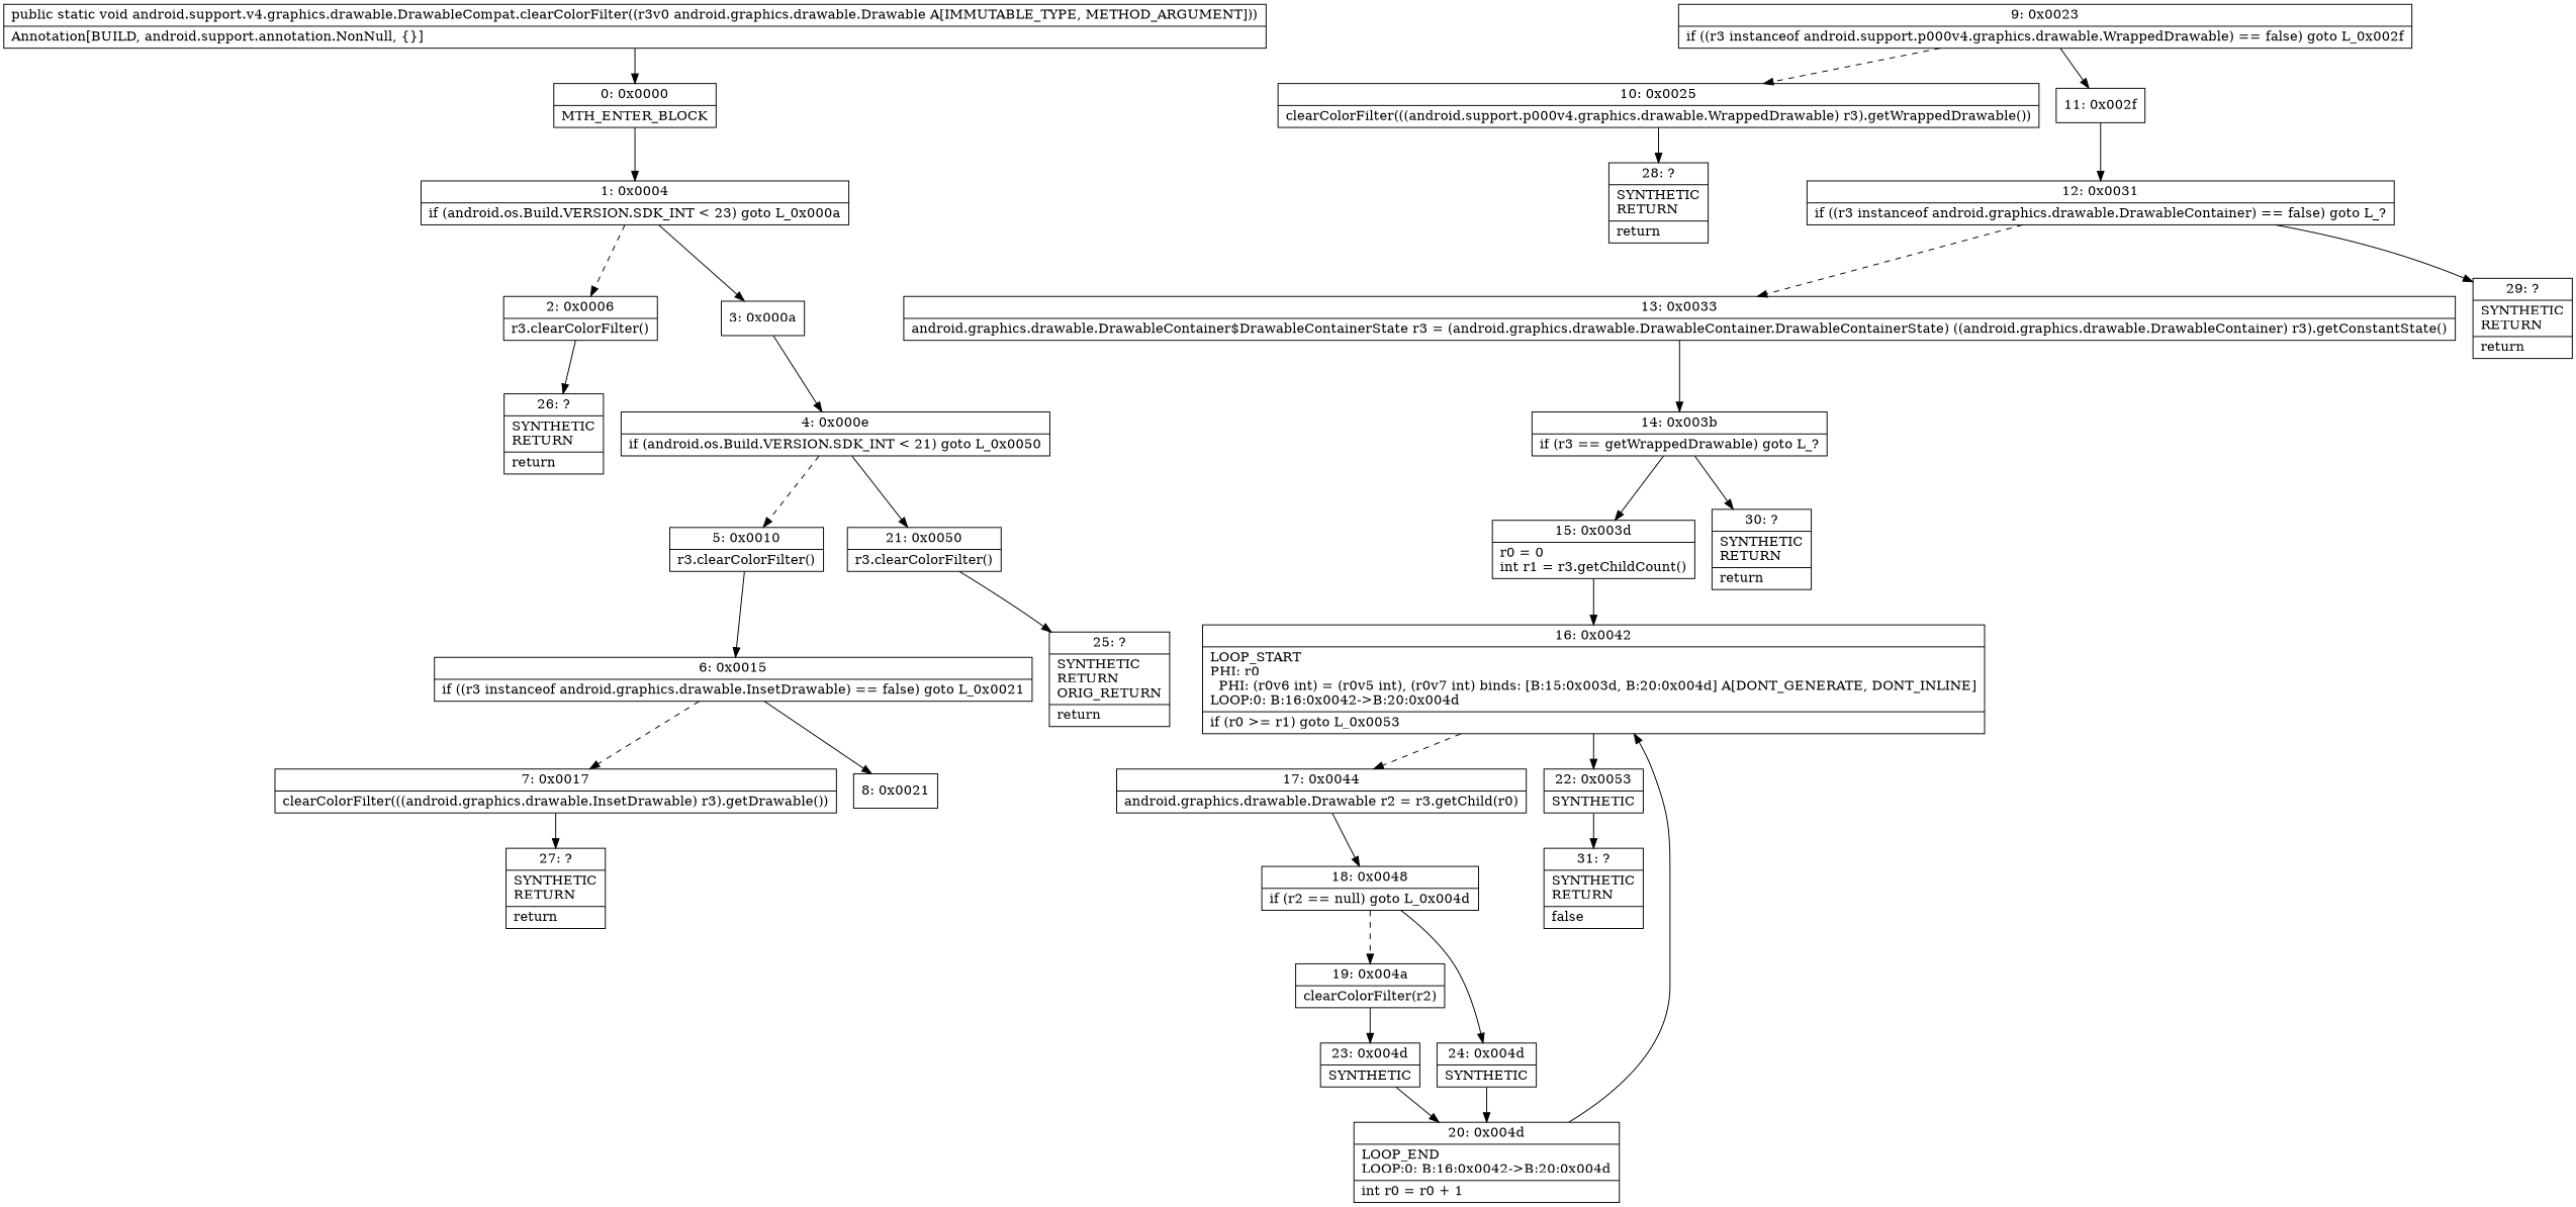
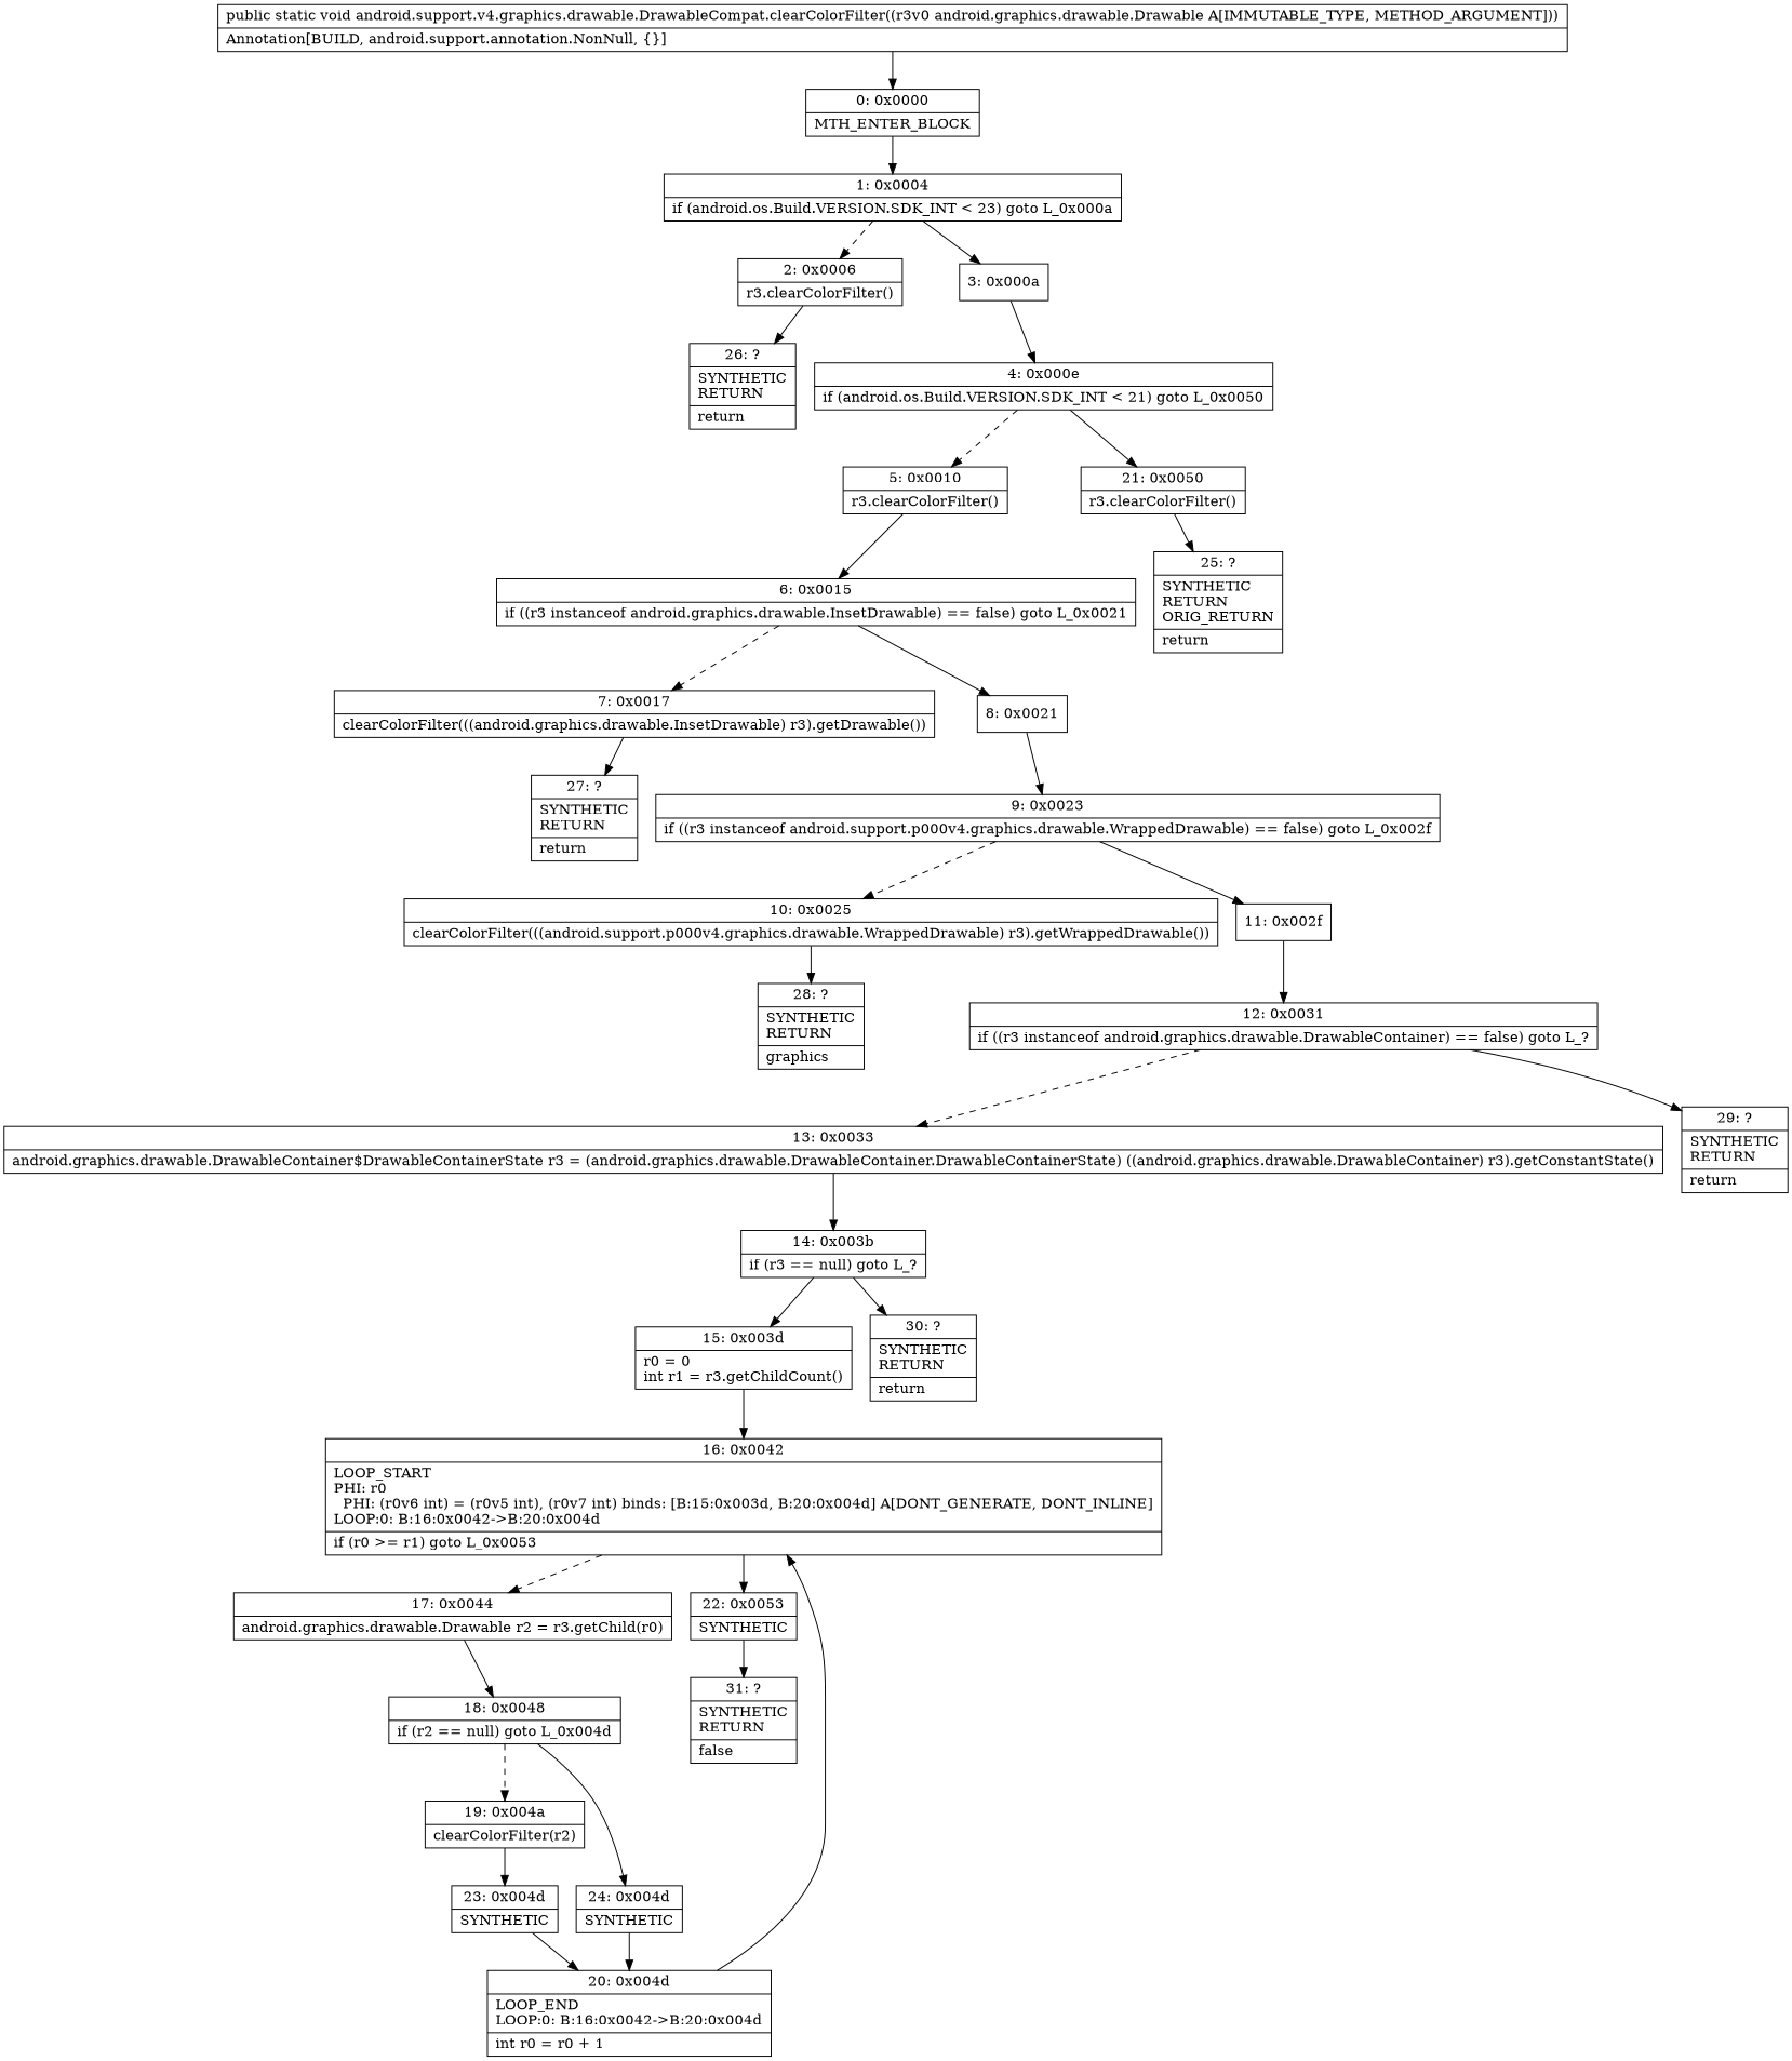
  digraph {
    node [shape=record]
    n1 [label="{0\:\ 0x0000|MTH_ENTER_BLOCK\l}"]
    n2 [label="{1\:\ 0x0004|if (android.os.Build.VERSION.SDK_INT \< 23) goto L_0x000a\l}"]
    n3 [label="{2\:\ 0x0006|r3.clearColorFilter()\l}"]
    n4 [label="{3\:\ 0x000a}"]
    n5 [label="{26\:\ ?|SYNTHETIC\lRETURN\l|return\l}"]
    n6 [label="{4\:\ 0x000e|if (android.os.Build.VERSION.SDK_INT \< 21) goto L_0x0050\l}"]
    n7 [label="{5\:\ 0x0010|r3.clearColorFilter()\l}"]
    n8 [label="{21\:\ 0x0050|r3.clearColorFilter()\l}"]
    n9 [label="{6\:\ 0x0015|if ((r3 instanceof android.graphics.drawable.InsetDrawable) == false) goto L_0x0021\l}"]
    n10 [label="{25\:\ ?|SYNTHETIC\lRETURN\lORIG_RETURN\l|return\l}"]
    n11 [label="{7\:\ 0x0017|clearColorFilter(((android.graphics.drawable.InsetDrawable) r3).getDrawable())\l}"]
    n12 [label="{8\:\ 0x0021}"]
    n13 [label="{27\:\ ?|SYNTHETIC\lRETURN\l|return\l}"]
    n14 [label="{9\:\ 0x0023|if ((r3 instanceof android.support.p000v4.graphics.drawable.WrappedDrawable) == false) goto L_0x002f\l}"]
    n15 [label="{10\:\ 0x0025|clearColorFilter(((android.support.p000v4.graphics.drawable.WrappedDrawable) r3).getWrappedDrawable())\l}"]
    n16 [label="{11\:\ 0x002f}"]
-   n17 [label="{28\:\ ?|SYNTHETIC\lRETURN\l|return\l}"]
+   n17 [label="{28\:\ ?|SYNTHETIC\lRETURN\l|graphics\l}"]
    n18 [label="{12\:\ 0x0031|if ((r3 instanceof android.graphics.drawable.DrawableContainer) == false) goto L_?\l}"]
    n19 [label="{13\:\ 0x0033|android.graphics.drawable.DrawableContainer$DrawableContainerState r3 = (android.graphics.drawable.DrawableContainer.DrawableContainerState) ((android.graphics.drawable.DrawableContainer) r3).getConstantState()\l}"]
    n20 [label="{29\:\ ?|SYNTHETIC\lRETURN\l|return\l}"]
-   n21 [label="{14\:\ 0x003b|if (r3 == getWrappedDrawable) goto L_?\l}"]
+   n21 [label="{14\:\ 0x003b|if (r3 == null) goto L_?\l}"]
    n22 [label="{15\:\ 0x003d|r0 = 0\lint r1 = r3.getChildCount()\l}"]
    n23 [label="{30\:\ ?|SYNTHETIC\lRETURN\l|return\l}"]
    n24 [label="{16\:\ 0x0042|LOOP_START\lPHI: r0 \l  PHI: (r0v6 int) = (r0v5 int), (r0v7 int) binds: [B:15:0x003d, B:20:0x004d] A[DONT_GENERATE, DONT_INLINE]\lLOOP:0: B:16:0x0042\-\>B:20:0x004d\l|if (r0 \>= r1) goto L_0x0053\l}"]
    n25 [label="{17\:\ 0x0044|android.graphics.drawable.Drawable r2 = r3.getChild(r0)\l}"]
    n26 [label="{22\:\ 0x0053|SYNTHETIC\l}"]
    n27 [label="{18\:\ 0x0048|if (r2 == null) goto L_0x004d\l}"]
    n28 [label="{31\:\ ?|SYNTHETIC\lRETURN\l|false\l}"]
    n29 [label="{19\:\ 0x004a|clearColorFilter(r2)\l}"]
    n30 [label="{24\:\ 0x004d|SYNTHETIC\l}"]
    n31 [label="{23\:\ 0x004d|SYNTHETIC\l}"]
    n32 [label="{20\:\ 0x004d|LOOP_END\lLOOP:0: B:16:0x0042\-\>B:20:0x004d\l|int r0 = r0 + 1\l}"]
    n33 [label="{public static void android.support.v4.graphics.drawable.DrawableCompat.clearColorFilter((r3v0 android.graphics.drawable.Drawable A[IMMUTABLE_TYPE, METHOD_ARGUMENT]))  | Annotation[BUILD, android.support.annotation.NonNull, \{\}]\l}"]
    n1 -> n2
    n2 -> n3 [style=dashed]
    n2 -> n4
    n3 -> n5
    n4 -> n6
    n6 -> n7 [style=dashed]
    n6 -> n8
    n7 -> n9
    n8 -> n10
    n9 -> n11 [style=dashed]
    n9 -> n12
    n11 -> n13
+   n12 -> n14
    n14 -> n15 [style=dashed]
    n14 -> n16
    n15 -> n17
    n16 -> n18
    n18 -> n19 [style=dashed]
    n18 -> n20
    n19 -> n21
    n21 -> n22 [style=solid]
    n21 -> n23
    n22 -> n24
    n24 -> n25 [style=dashed]
    n24 -> n26
    n25 -> n27
    n26 -> n28
    n27 -> n29 [style=dashed]
    n27 -> n30
    n29 -> n31
    n30 -> n32
    n31 -> n32
    n32 -> n24
    n33 -> n1
  }
